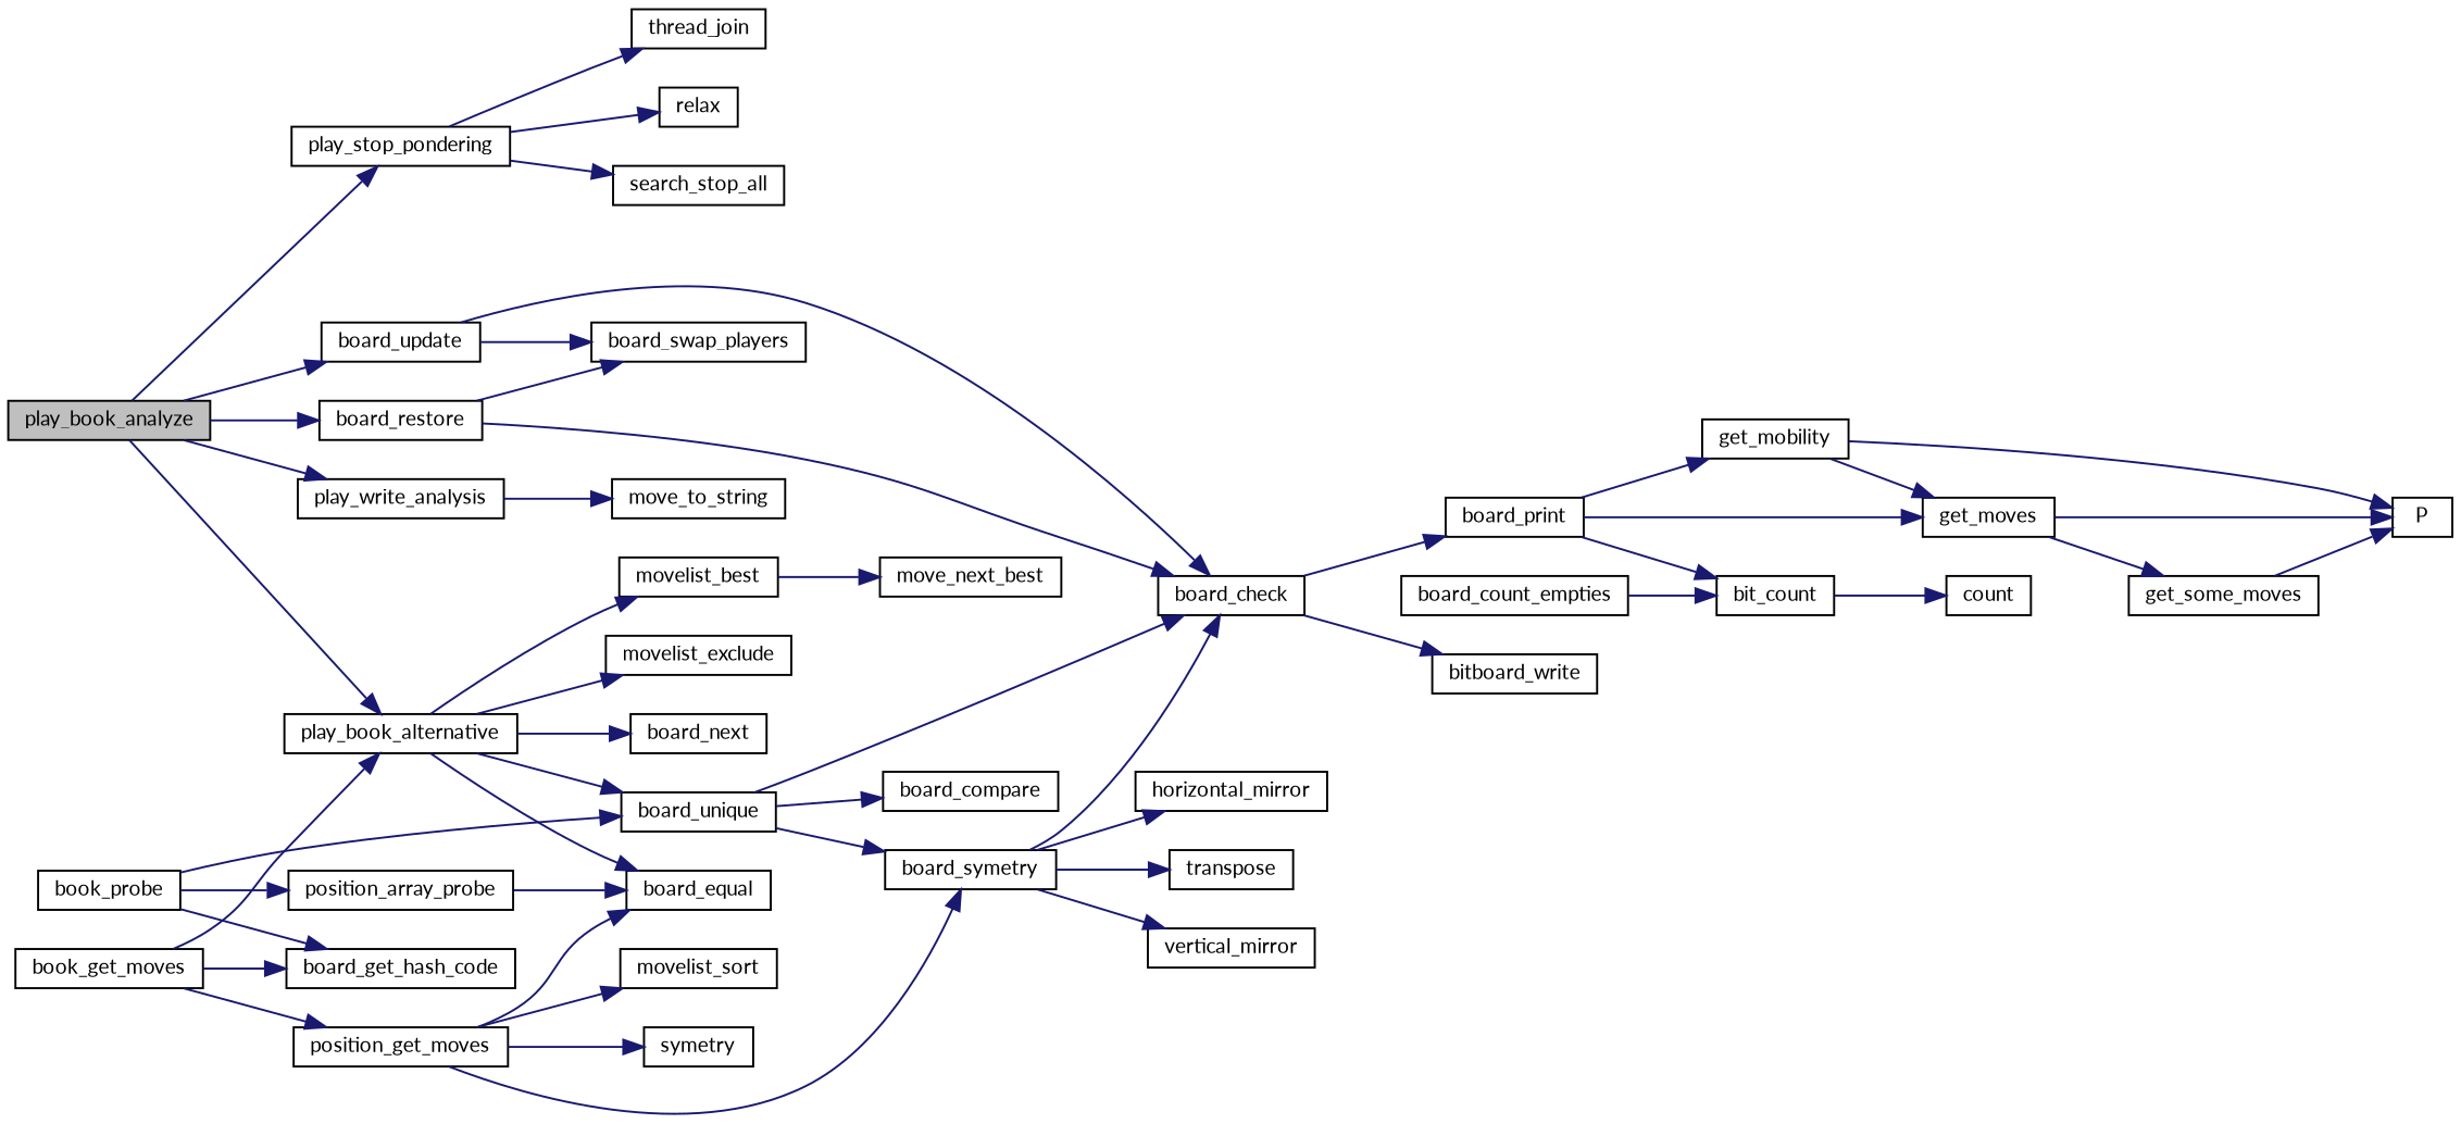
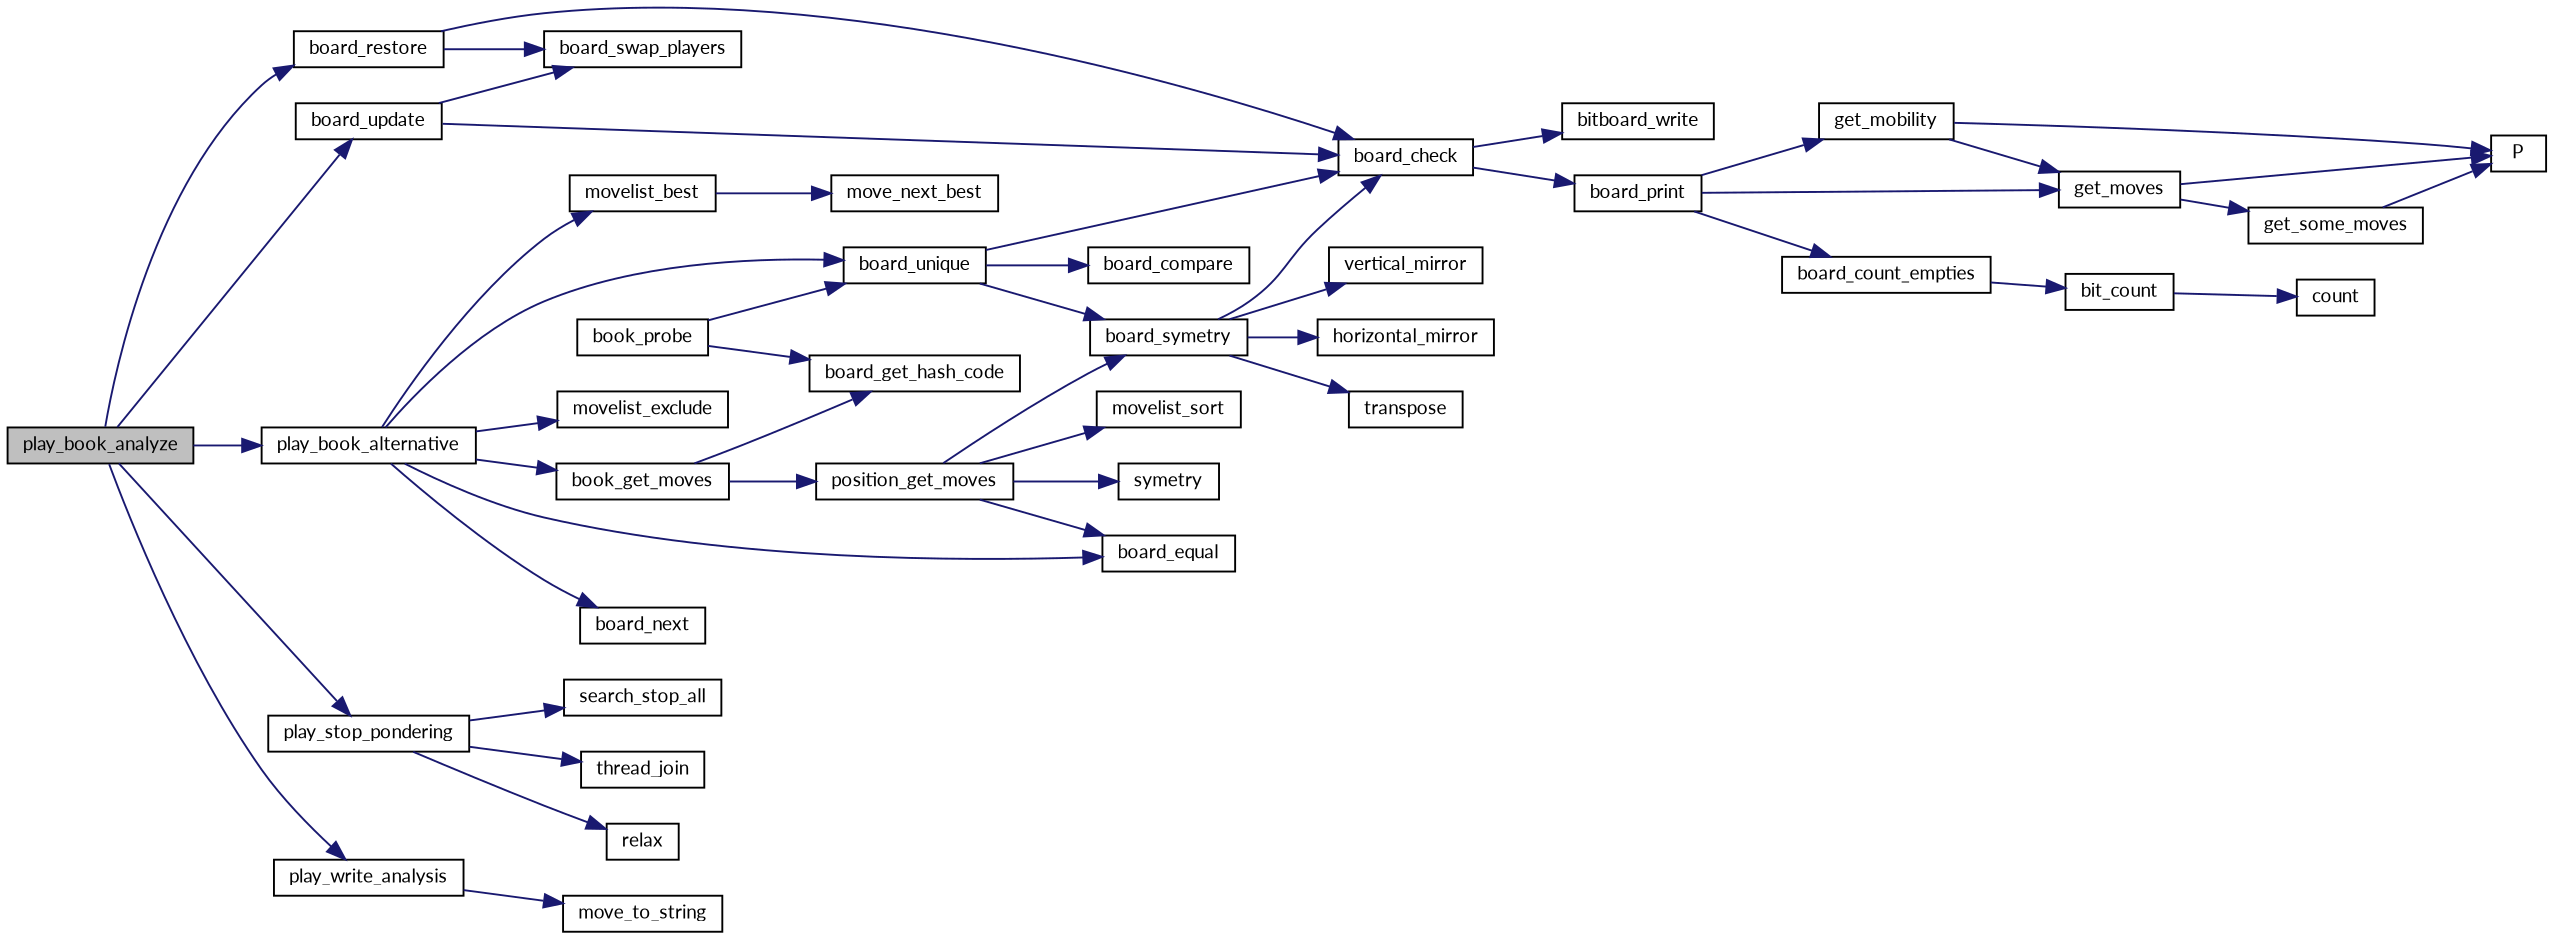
  digraph {
    fontname=Lato
    rankdir=LR
    node [color=black fontname=Lato fontsize=10 shape=record]
    edge [color=midnightblue fontname=Lato fontsize=10 labelfontname=FreeSans labelfontsize=10 style=solid]
    n1 [fillcolor=grey75 fontcolor=black height=0.2 label=play_book_analyze style=filled width=0.4]
    n2 [height=0.2 label=board_restore width=0.4]
    n3 [height=0.2 label=board_update width=0.4]
    n4 [height=0.2 label=play_book_alternative width=0.4]
    n5 [height=0.2 label=play_stop_pondering width=0.4]
    n6 [height=0.2 label=play_write_analysis width=0.4]
    n7 [height=0.2 label=board_check width=0.4]
    n8 [height=0.2 label=board_swap_players width=0.4]
    n9 [height=0.2 label=board_equal width=0.4]
    n10 [height=0.2 label=board_next width=0.4]
    n11 [height=0.2 label=board_unique width=0.4]
    n12 [height=0.2 label=book_get_moves width=0.4]
    n13 [height=0.2 label=movelist_best width=0.4]
    n14 [height=0.2 label=movelist_exclude width=0.4]
    n15 [height=0.2 label=relax width=0.4]
    n16 [height=0.2 label=search_stop_all width=0.4]
    n17 [height=0.2 label=thread_join width=0.4]
    n18 [height=0.2 label=move_to_string width=0.4]
    n19 [height=0.2 label=bitboard_write width=0.4]
    n20 [height=0.2 label=board_print width=0.4]
    n21 [height=0.2 label=bit_count width=0.4]
    n22 [height=0.2 label=get_mobility width=0.4]
    n23 [height=0.2 label=get_moves width=0.4]
    n24 [height=0.2 label=count width=0.4]
    n25 [height=0.2 label=P width=0.4]
    n26 [height=0.2 label=get_some_moves width=0.4]
    n27 [height=0.2 label=board_compare width=0.4]
    n28 [height=0.2 label=board_symetry width=0.4]
    n29 [height=0.2 label=position_get_moves width=0.4]
    n30 [height=0.2 label=board_get_hash_code width=0.4]
    n31 [height=0.2 label=move_next_best width=0.4]
    n32 [height=0.2 label=horizontal_mirror width=0.4]
    n33 [height=0.2 label=transpose width=0.4]
    n34 [height=0.2 label=vertical_mirror width=0.4]
    n35 [height=0.2 label=book_probe width=0.4]
-   n36 [height=0.2 label=position_array_probe width=0.4]
    n37 [height=0.2 label=movelist_sort width=0.4]
    n38 [height=0.2 label=symetry width=0.4]
    n39 [height=0.2 label=board_count_empties width=0.4]
    n1 -> n2
    n1 -> n3
    n1 -> n4
    n1 -> n5
    n1 -> n6
    n2 -> n7
    n2 -> n8
    n3 -> n7
    n3 -> n8
    n4 -> n9
    n4 -> n10
    n4 -> n11
-   n12 -> n4
+   n4 -> n12
    n4 -> n13
    n4 -> n14
    n5 -> n15
    n5 -> n16
    n5 -> n17
    n6 -> n18
    n7 -> n19
    n7 -> n20
    n11 -> n7
    n11 -> n27
    n11 -> n28
    n12 -> n29
    n12 -> n30
    n13 -> n31
-   n20 -> n21
+   n20 -> n39
    n20 -> n22
    n20 -> n23
    n21 -> n24
    n22 -> n23
    n22 -> n25
    n23 -> n25
    n23 -> n26
    n26 -> n25
    n28 -> n7
    n28 -> n32
    n28 -> n33
    n28 -> n34
    n29 -> n9
    n29 -> n28
    n29 -> n37
    n29 -> n38
    n35 -> n11
    n35 -> n30
-   n35 -> n36
-   n36 -> n9
    n39 -> n21
  }
